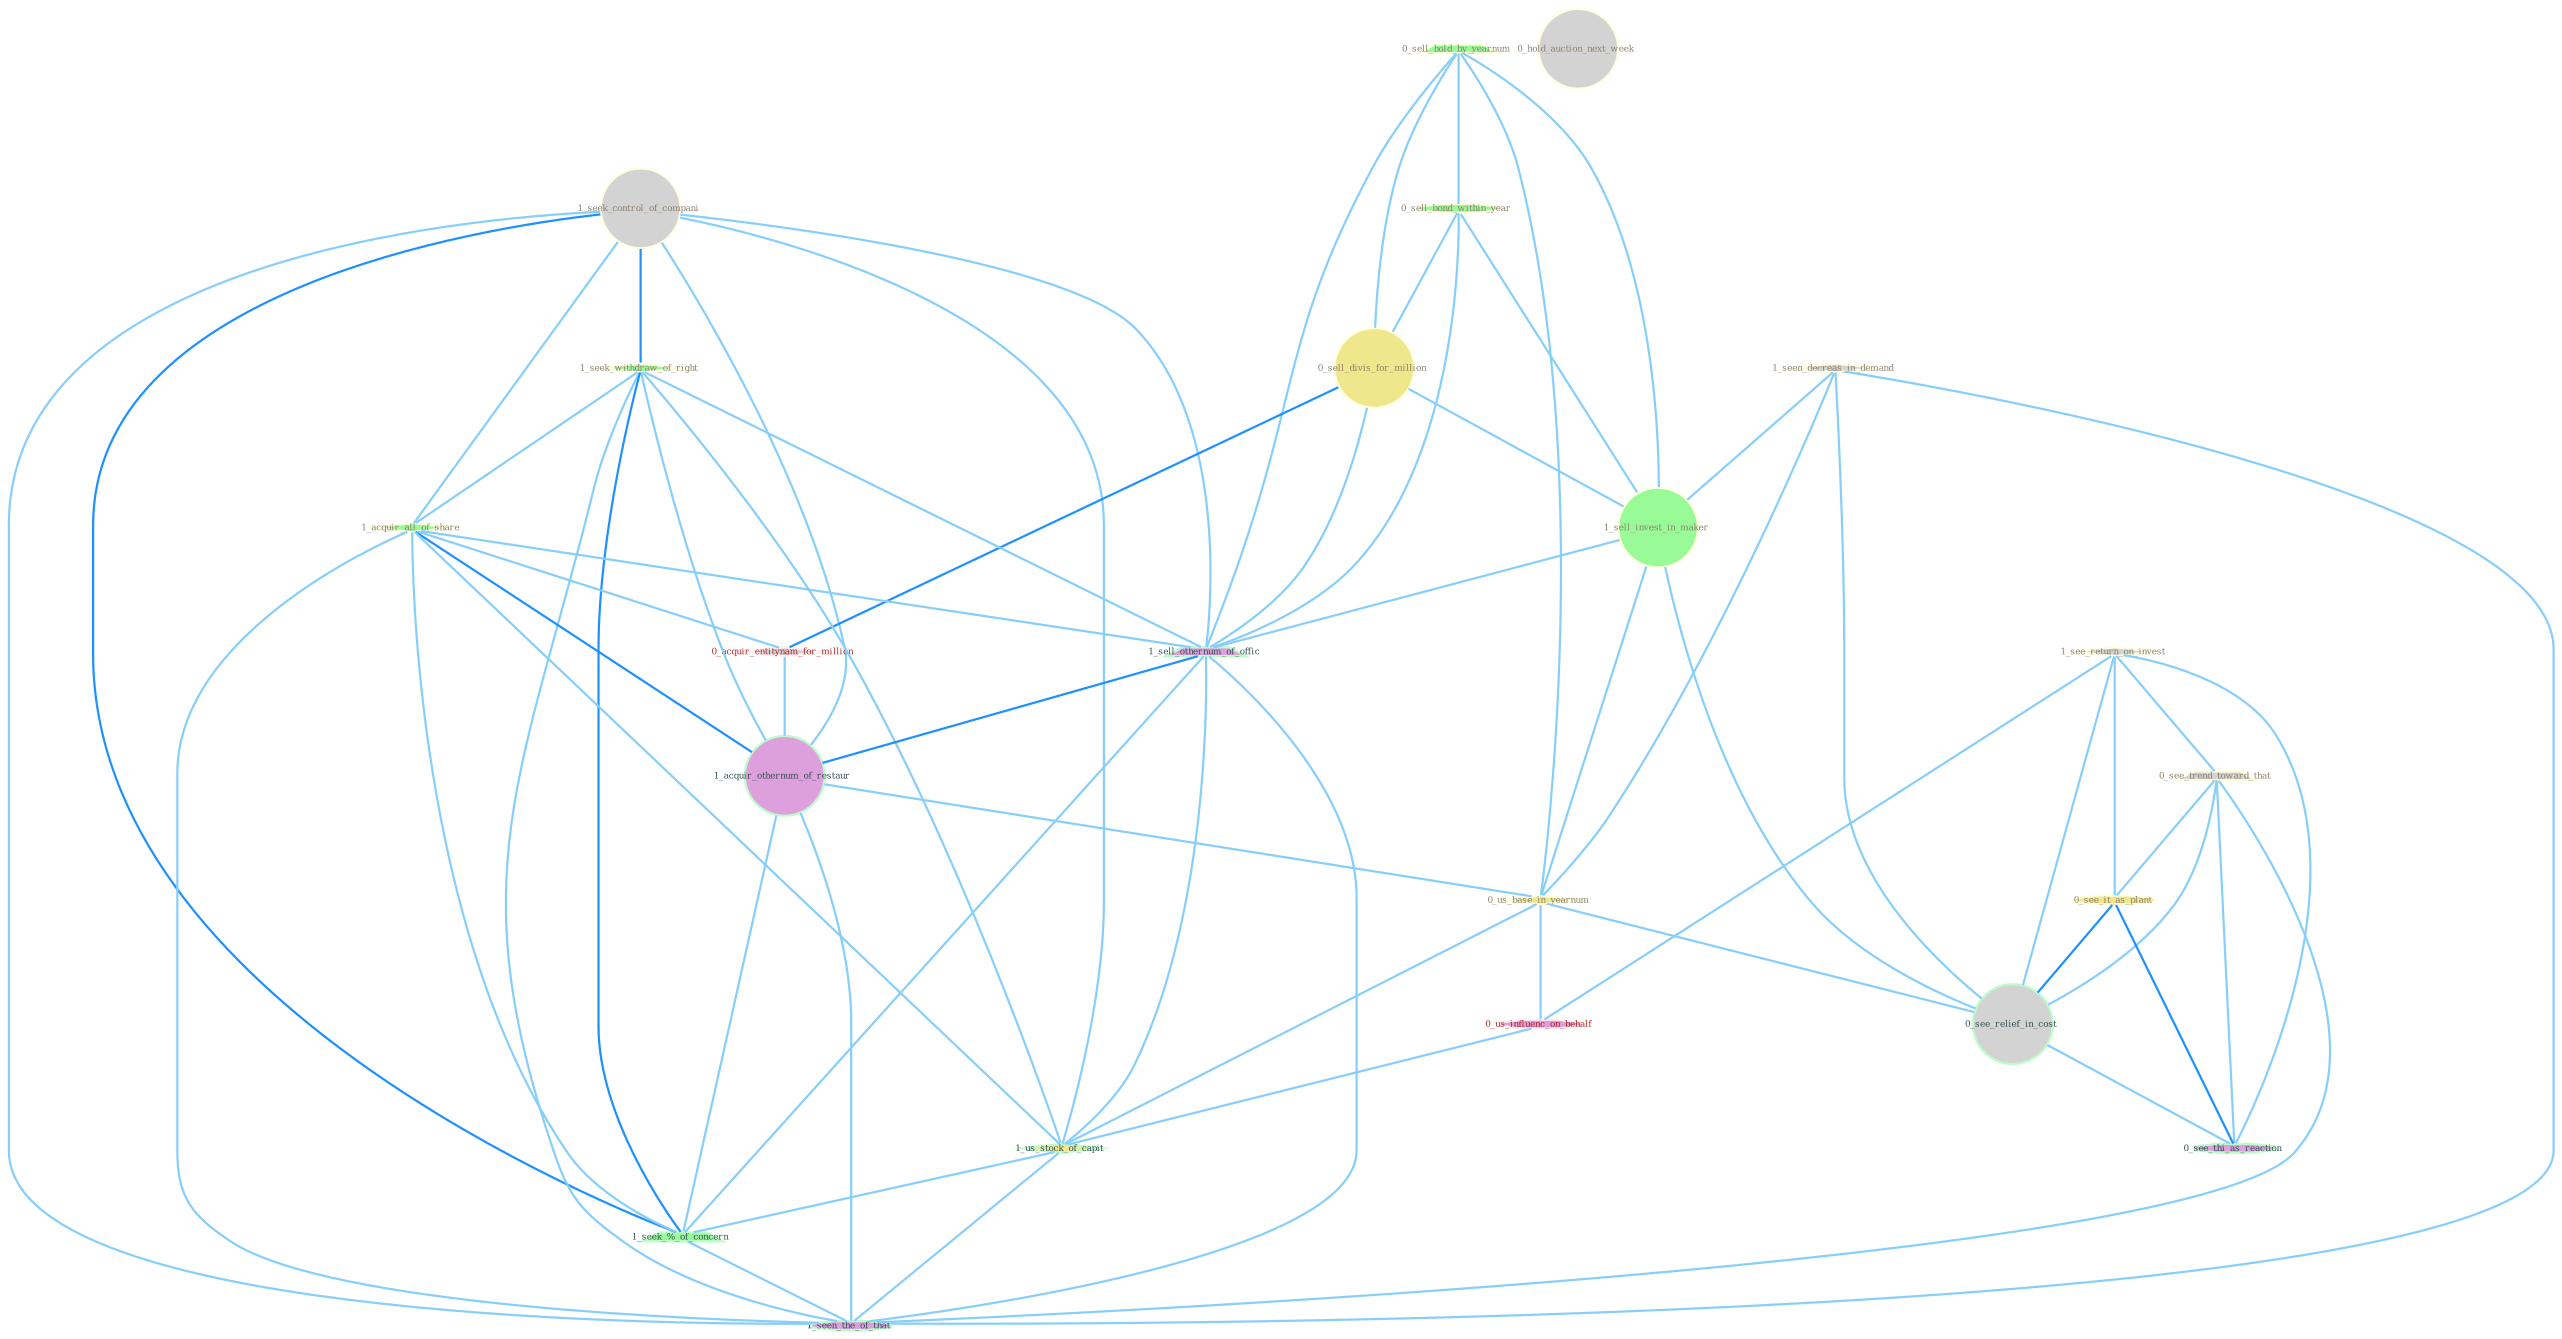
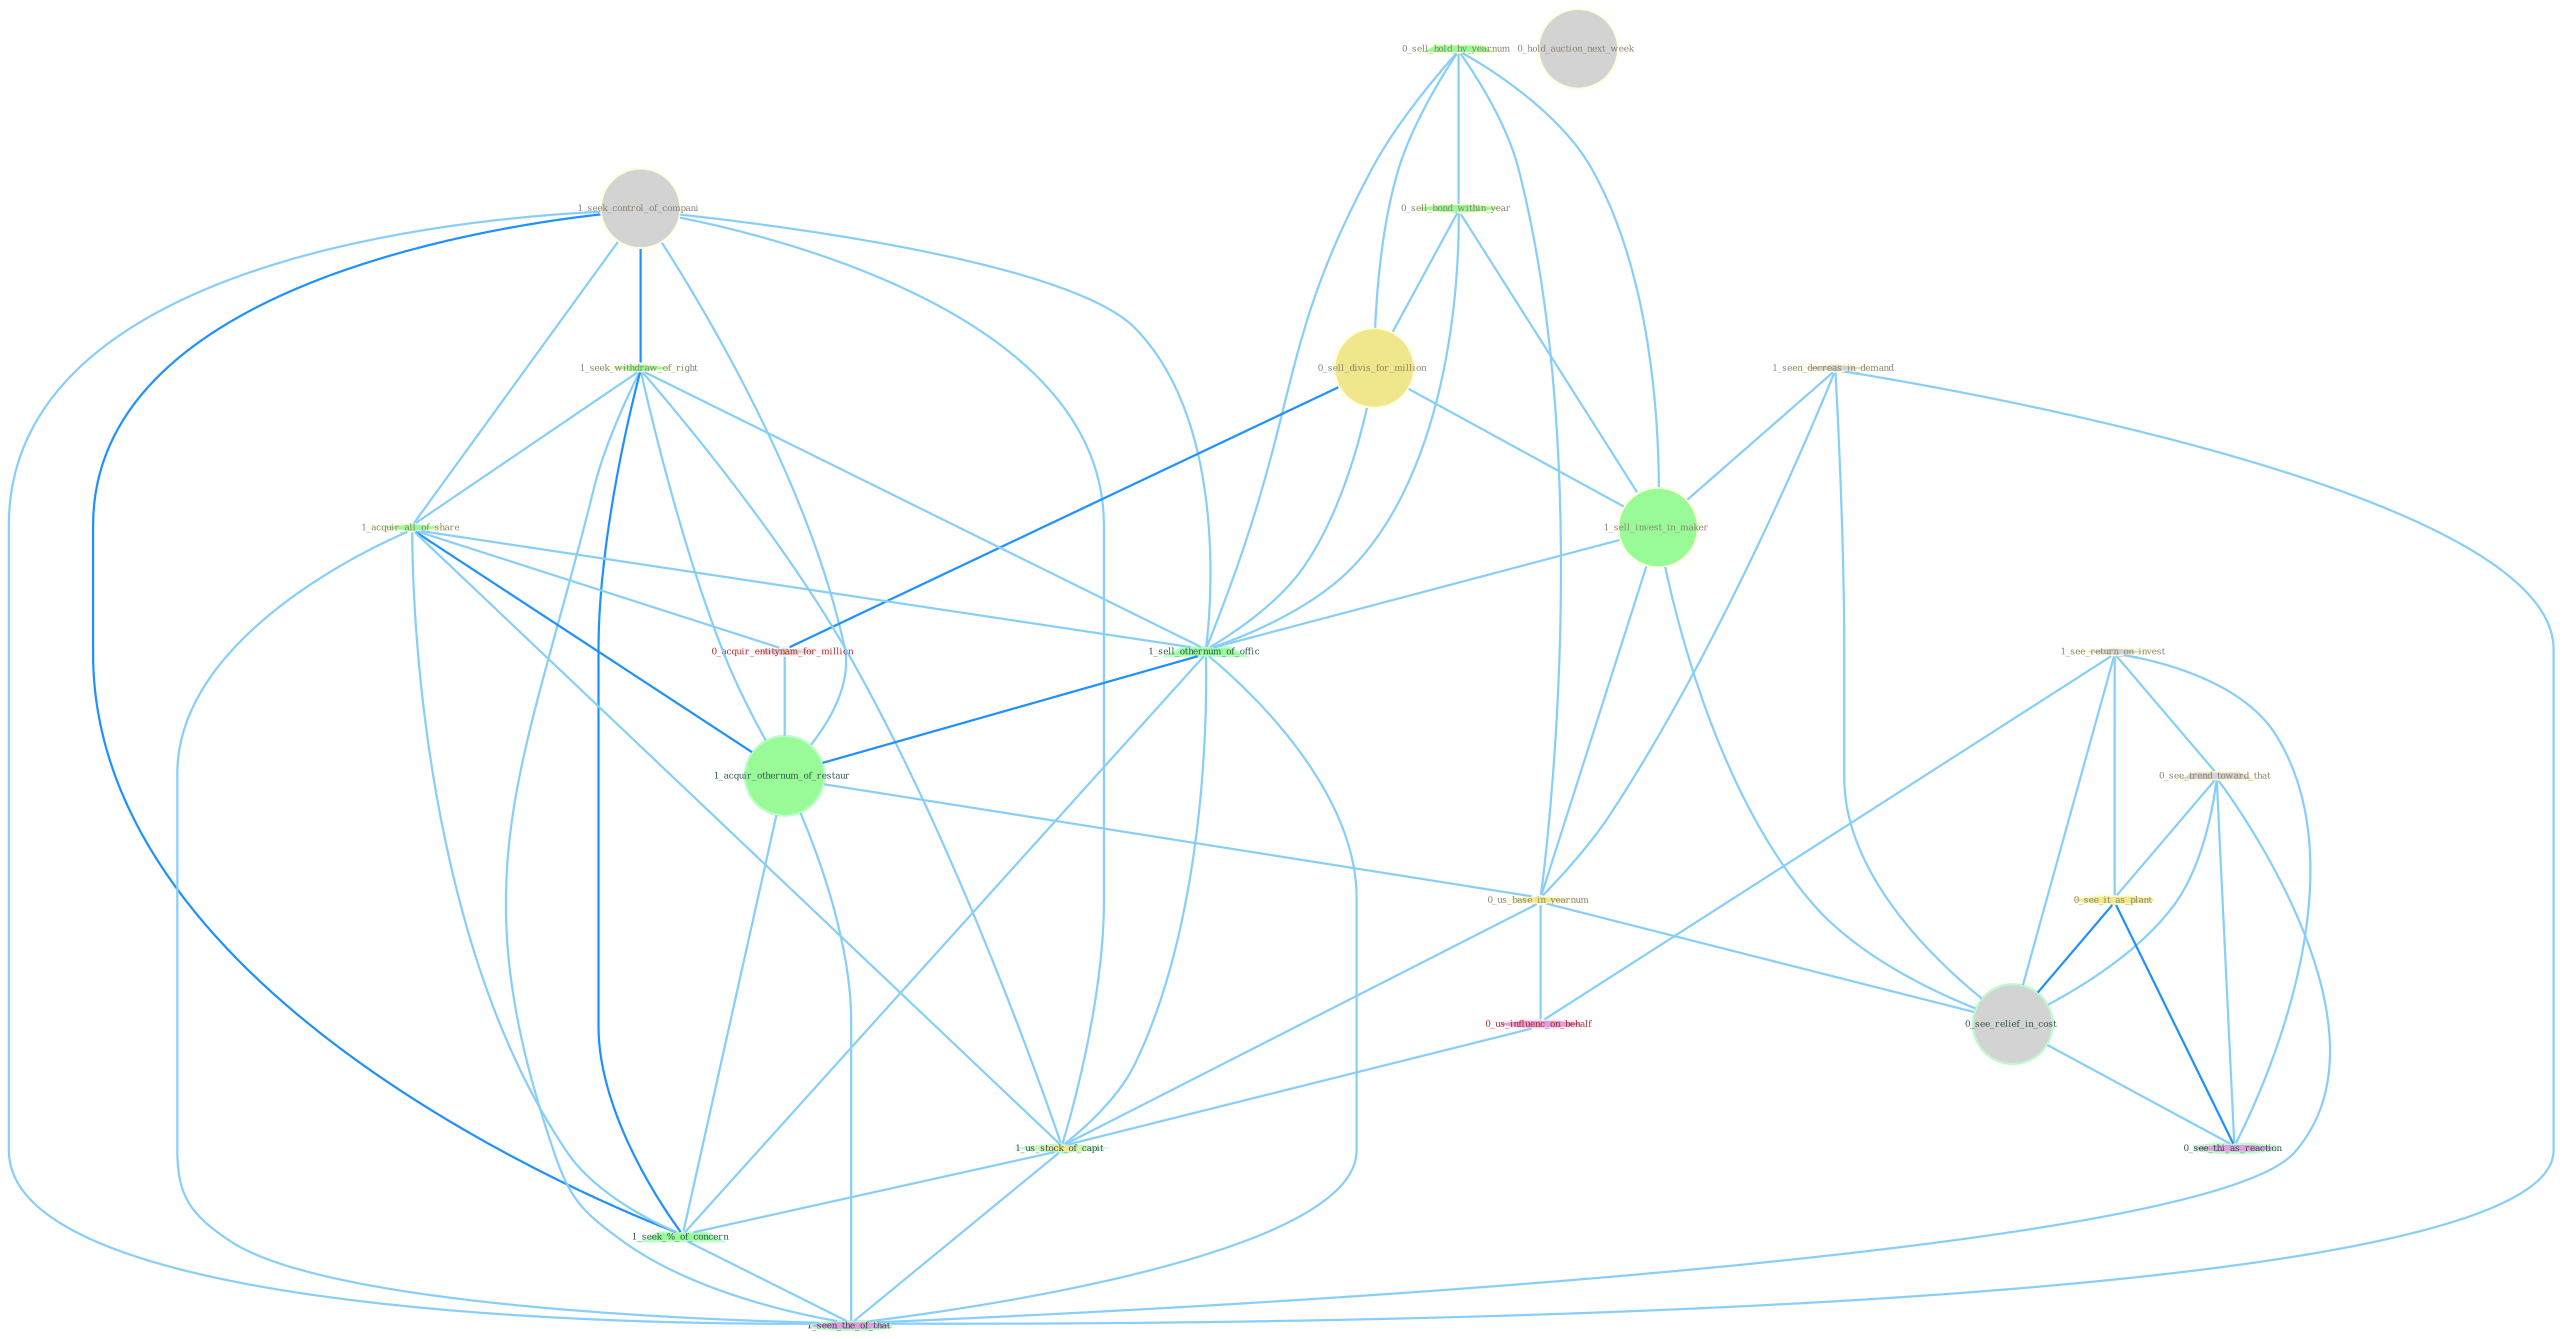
  graph {
    node [color="#ffffe0" fillcolor=palegreen fixedsize=true fontcolor="#8b7d6b" fontsize=4 shape=diamond style=filled]
    edge [color="#87cefa" w=1]
    "1_seen_decreas_in_demand " [fillcolor=lightgrey height=.06 width=.5]
    "0_sell_hold_by_yearnum " [height=.06 shape=trapezium width=.5]
    "1_see_return_on_invest " [fillcolor=lightgrey height=.06 width=.5]
    "0_hold_auction_next_week " [fillcolor=lightgrey height=.06 shape=circle width=.5]
    "1_seek_control_of_compani " [fillcolor=lightgrey height=.06 shape=circle width=.5]
    "0_see_trend_toward_that " [fillcolor=lightgrey height=.06 shape=trapezium width=.5]
    "0_sell_bond_within_year " [height=.06 shape=octagon width=.5]
    "0_sell_divis_for_million " [fillcolor=khaki height=.06 shape=circle width=.5]
    "1_seek_withdraw_of_right " [height=.06 width=.5]
    "0_see_it_as_plant " [fillcolor=khaki height=.06 shape=octagon width=.5]
    "1_sell_invest_in_maker " [height=.06 shape=circle width=.5]
    "0_us_base_in_yearnum " [fillcolor=khaki height=.06 width=.5]
    "1_acquir_all_of_share " [height=.06 width=.5]
    "0_acquir_entitynam_for_million " [color="#fff0f5" fillcolor=lightgrey fontcolor="#b22222" height=.06 width=.5]
    "0_us_influenc_on_behalf " [color="#fff0f5" fillcolor=plum fontcolor="#b22222" height=.06 shape=octagon width=.5]
    "0_see_relief_in_cost " [color="#BDFCC9" fillcolor=lightgrey fontcolor="#2f4f4f" height=.06 shape=circle width=.5]
    "1_seen_the_of_that " [color="#BDFCC9" fillcolor=plum fontcolor="#2f4f4f" height=.06 shape=octagon width=.5]
-   "1_sell_othernum_of_offic " [color="#BDFCC9" fillcolor=plum fontcolor="#2f4f4f" height=.06 shape=trapezium width=.5]
+   "1_sell_othernum_of_offic " [color="#BDFCC9" fontcolor="#2f4f4f" height=.06 shape=trapezium width=.5]
    "0_see_thi_as_reaction " [color="#BDFCC9" fillcolor=plum fontcolor="#2f4f4f" height=.06 shape=octagon width=.5]
-   "1_acquir_othernum_of_restaur " [color="#BDFCC9" fillcolor=plum fontcolor="#2f4f4f" height=.06 shape=circle width=.5]
+   "1_acquir_othernum_of_restaur " [color="#BDFCC9" fontcolor="#2f4f4f" height=.06 shape=circle width=.5]
    "1_us_stock_of_capit " [color="#BDFCC9" fillcolor=khaki fontcolor="#2f4f4f" height=.06 width=.5]
    "1_seek_%_of_concern " [color="#BDFCC9" fontcolor="#2f4f4f" height=.06 shape=trapezium width=.5]
    subgraph sub_1 {
      "1_seen_decreas_in_demand "
      "0_sell_hold_by_yearnum "
      "1_see_return_on_invest "
      "0_hold_auction_next_week "
      "1_seek_control_of_compani "
      "0_see_trend_toward_that "
      "0_sell_bond_within_year "
      "0_sell_divis_for_million "
      "1_seek_withdraw_of_right "
      "0_see_it_as_plant "
      "1_sell_invest_in_maker "
      "0_us_base_in_yearnum "
      "1_acquir_all_of_share "
    }
    subgraph sub_2 {
      "0_acquir_entitynam_for_million "
      "0_us_influenc_on_behalf "
    }
    "1_seen_decreas_in_demand " -- "1_sell_invest_in_maker "
    "1_seen_decreas_in_demand " -- "0_us_base_in_yearnum "
    "1_seen_decreas_in_demand " -- "0_see_relief_in_cost "
    "1_seen_decreas_in_demand " -- "1_seen_the_of_that "
    "0_sell_hold_by_yearnum " -- "0_sell_bond_within_year "
    "0_sell_hold_by_yearnum " -- "0_sell_divis_for_million "
    "0_sell_hold_by_yearnum " -- "1_sell_invest_in_maker "
    "0_sell_hold_by_yearnum " -- "0_us_base_in_yearnum "
    "0_sell_hold_by_yearnum " -- "1_sell_othernum_of_offic "
    "1_see_return_on_invest " -- "0_see_trend_toward_that "
    "1_see_return_on_invest " -- "0_see_it_as_plant "
    "1_see_return_on_invest " -- "0_us_influenc_on_behalf "
    "1_see_return_on_invest " -- "0_see_relief_in_cost "
    "1_see_return_on_invest " -- "0_see_thi_as_reaction "
    "1_seek_control_of_compani " -- "1_seek_withdraw_of_right " [color="#1e90ff" w=2]
    "1_seek_control_of_compani " -- "1_acquir_all_of_share "
    "1_seek_control_of_compani " -- "1_seen_the_of_that "
    "1_seek_control_of_compani " -- "1_sell_othernum_of_offic "
    "1_seek_control_of_compani " -- "1_acquir_othernum_of_restaur "
    "1_seek_control_of_compani " -- "1_us_stock_of_capit "
    "1_seek_control_of_compani " -- "1_seek_%_of_concern " [color="#1e90ff" w=2]
    "0_see_trend_toward_that " -- "0_see_it_as_plant "
    "0_see_trend_toward_that " -- "0_see_relief_in_cost "
    "0_see_trend_toward_that " -- "1_seen_the_of_that "
    "0_see_trend_toward_that " -- "0_see_thi_as_reaction "
    "0_sell_bond_within_year " -- "0_sell_divis_for_million "
    "0_sell_bond_within_year " -- "1_sell_invest_in_maker "
    "0_sell_bond_within_year " -- "1_sell_othernum_of_offic "
    "0_sell_divis_for_million " -- "1_sell_invest_in_maker "
    "0_sell_divis_for_million " -- "0_acquir_entitynam_for_million " [color="#1e90ff" w=2]
    "0_sell_divis_for_million " -- "1_sell_othernum_of_offic "
    "1_seek_withdraw_of_right " -- "1_acquir_all_of_share "
    "1_seek_withdraw_of_right " -- "1_seen_the_of_that "
    "1_seek_withdraw_of_right " -- "1_sell_othernum_of_offic "
    "1_seek_withdraw_of_right " -- "1_acquir_othernum_of_restaur "
    "1_seek_withdraw_of_right " -- "1_us_stock_of_capit "
    "1_seek_withdraw_of_right " -- "1_seek_%_of_concern " [color="#1e90ff" w=2]
    "0_see_it_as_plant " -- "0_see_relief_in_cost " [color="#1e90ff"]
    "0_see_it_as_plant " -- "0_see_thi_as_reaction " [color="#1e90ff" w=2]
    "1_sell_invest_in_maker " -- "0_us_base_in_yearnum "
    "1_sell_invest_in_maker " -- "0_see_relief_in_cost "
    "1_sell_invest_in_maker " -- "1_sell_othernum_of_offic "
    "0_us_base_in_yearnum " -- "0_us_influenc_on_behalf "
    "0_us_base_in_yearnum " -- "0_see_relief_in_cost "
    "0_us_base_in_yearnum " -- "1_us_stock_of_capit "
    "1_acquir_all_of_share " -- "0_acquir_entitynam_for_million "
    "1_acquir_all_of_share " -- "1_seen_the_of_that "
    "1_acquir_all_of_share " -- "1_sell_othernum_of_offic "
    "1_acquir_all_of_share " -- "1_acquir_othernum_of_restaur " [color="#1e90ff" w=2]
    "1_acquir_all_of_share " -- "1_us_stock_of_capit "
    "1_acquir_all_of_share " -- "1_seek_%_of_concern "
    "0_acquir_entitynam_for_million " -- "1_acquir_othernum_of_restaur "
    "0_us_influenc_on_behalf " -- "1_us_stock_of_capit "
    "0_see_relief_in_cost " -- "0_see_thi_as_reaction "
    "1_sell_othernum_of_offic " -- "1_seen_the_of_that "
    "1_sell_othernum_of_offic " -- "1_acquir_othernum_of_restaur " [color="#1e90ff" w=2]
    "1_sell_othernum_of_offic " -- "1_us_stock_of_capit "
    "1_sell_othernum_of_offic " -- "1_seek_%_of_concern "
    "1_acquir_othernum_of_restaur " -- "0_us_base_in_yearnum "
    "1_acquir_othernum_of_restaur " -- "1_seen_the_of_that "
    "1_acquir_othernum_of_restaur " -- "1_seek_%_of_concern "
    "1_us_stock_of_capit " -- "1_seen_the_of_that "
    "1_us_stock_of_capit " -- "1_seek_%_of_concern "
    "1_seek_%_of_concern " -- "1_seen_the_of_that "
  }
